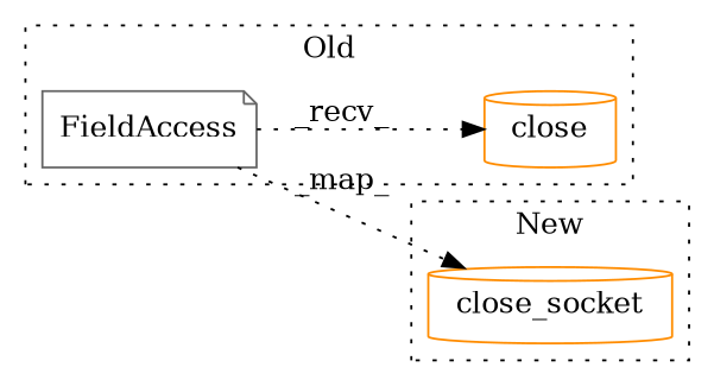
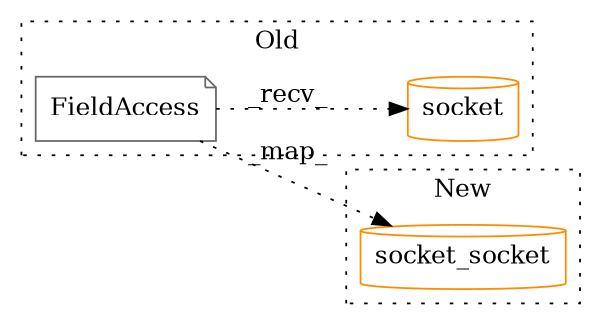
  digraph {
    rankdir=LR
    node [a=32 color=darkorange shape=cylinder]
    edge [style=dotted]
-   n1 [l=7 label=close s=1609]
+   n1 [l=7 label=socket s=1609]
    n2 [a=22 color=gray40 l=27 label=FieldAccess s=1581 shape=note]
-   n3 [l="13,1" label=close_socket s="2353,2393"]
+   n3 [l="13,1" label=socket_socket s="2353,2393"]
    subgraph cluster_1 {
      label=Old
      style=dotted
      n1
      n2
    }
    subgraph cluster_2 {
      label=New
      style=dotted
      n3
    }
    n2 -> n1 [label=_recv_]
    n2 -> n3 [label=_map_]
  }
